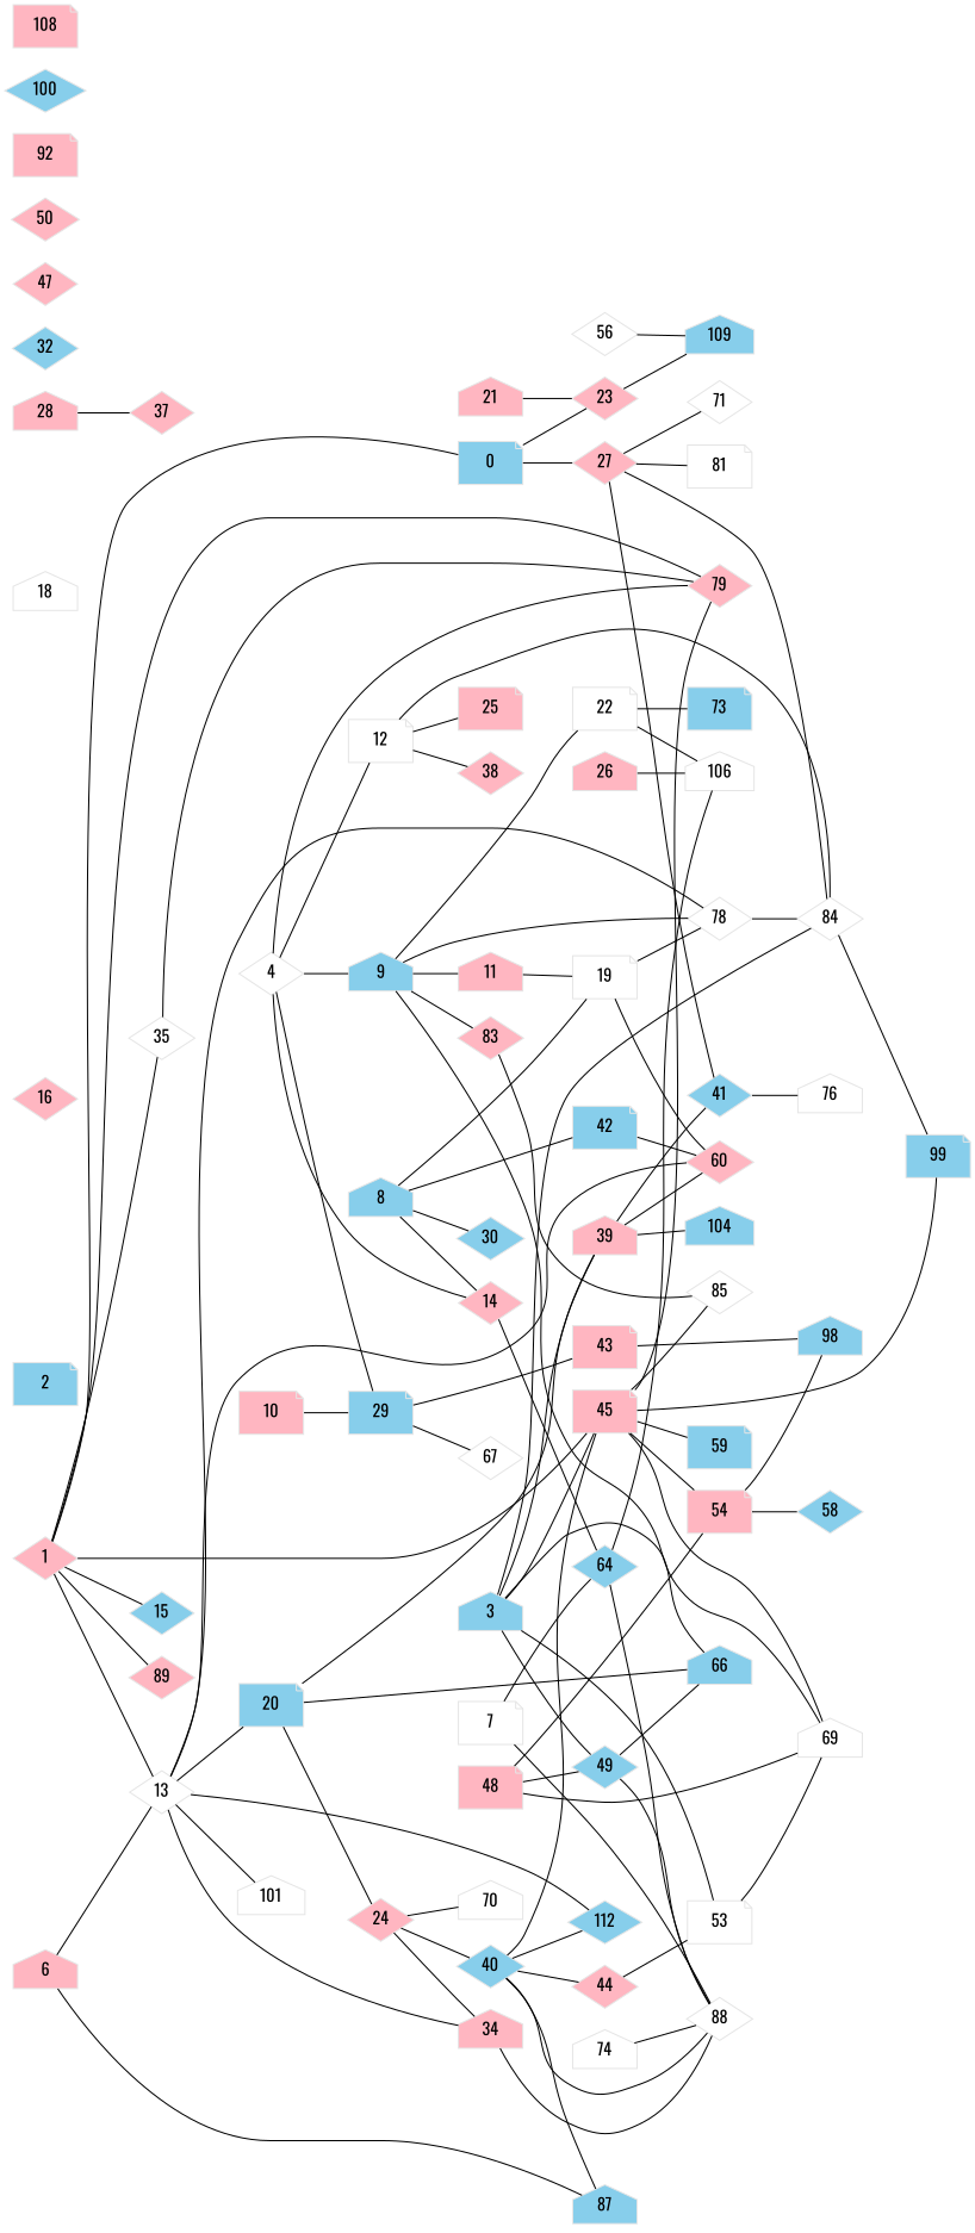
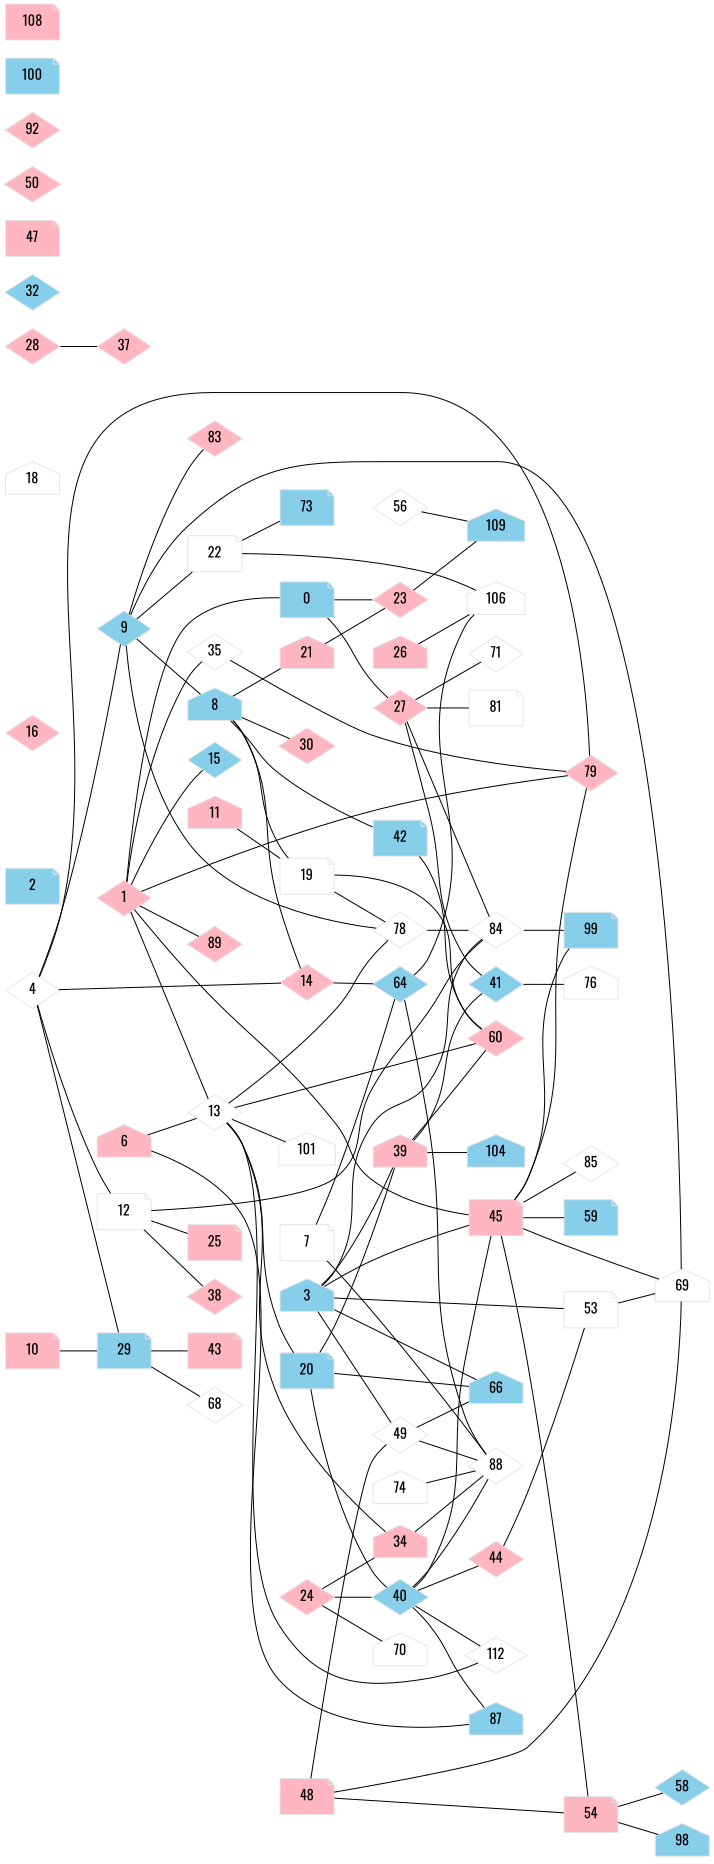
  graph {
    fontname=Oswald
    rankdir=LR
    node [color=gray90 fillcolor=lightpink fontname=Oswald shape=diamond style=filled]
    edge [fontname=Oswald]
    1 [super="+72"]
    n2 [fillcolor=skyblue label=0 shape=note]
    13 [fillcolor=white super="+31"]
    15 [fillcolor=skyblue]
    35 [fillcolor=white super="+63"]
    45 [shape=note super="+86"]
    89
    79
    23 [super="+68"]
    27 [super="+61"]
    78 [fillcolor=white super="+82"]
    20 [fillcolor=skyblue shape=note]
    34 [shape=house super="+52"]
    60
    101 [fillcolor=white shape=house]
-   112 [fillcolor=skyblue]
+   112 [fillcolor=white]
    69 [fillcolor=white shape=house super="+91"]
    85 [fillcolor=white super="+93"]
    54 [shape=note super="+80"]
    59 [fillcolor=skyblue shape=note]
    99 [fillcolor=skyblue shape=note]
    104 [fillcolor=skyblue shape=house]
    2 [fillcolor=skyblue shape=note]
    3 [fillcolor=skyblue shape=house super="+111"]
    39 [shape=house super="+55"]
-   49 [fillcolor=skyblue]
+   49 [fillcolor=white]
    53 [fillcolor=white shape=note]
    66 [fillcolor=skyblue shape=house]
    84 [fillcolor=white]
    41 [fillcolor=skyblue super="+46"]
    88 [fillcolor=white super="+103"]
    4 [fillcolor=white super="+51"]
-   9 [fillcolor=skyblue shape=house super="+77"]
+   9 [fillcolor=skyblue super="+77"]
    12 [fillcolor=white shape=note super="+110"]
    14
    29 [fillcolor=skyblue shape=note super="+36"]
    11 [shape=house super="+17"]
    22 [fillcolor=white shape=note super="+95"]
    83
    25 [shape=note super="+33"]
    38 [super="+62"]
    64 [fillcolor=skyblue super="+97"]
    43 [shape=note super="+65"]
-   67 [fillcolor=white]
+   67 [fillcolor=white label=68]
    109 [fillcolor=skyblue shape=house]
    71 [fillcolor=white super="+105"]
    81 [fillcolor=white shape=note]
    6 [shape=house]
    87 [fillcolor=skyblue shape=house super="+96"]
    106 [fillcolor=white shape=house]
    7 [fillcolor=white shape=note]
    8 [fillcolor=skyblue shape=house super="+94"]
    19 [fillcolor=white shape=note super="+57"]
    21 [shape=house]
-   30 [fillcolor=skyblue]
+   30
    42 [fillcolor=skyblue shape=note]
    73 [fillcolor=skyblue shape=note super="+102"]
    10 [shape=note]
    40 [fillcolor=skyblue super="+75"]
    16
    18 [fillcolor=white shape=house]
    44
    24 [super="+107"]
    70 [fillcolor=white shape=house]
    26 [shape=house]
    76 [fillcolor=white shape=house]
-   28 [shape=house]
+   28
    37
    98 [fillcolor=skyblue shape=house]
    32 [fillcolor=skyblue]
    58 [fillcolor=skyblue]
-   47
+   47 [shape=note]
    48 [shape=note super="+90"]
    50
    56 [fillcolor=white]
    74 [fillcolor=white shape=house]
-   92 [shape=note]
-   100 [fillcolor=skyblue]
+   92
+   100 [fillcolor=skyblue shape=note]
    108 [shape=note]
    1 -- n2
    1 -- 13
    1 -- 15
    1 -- 35
    1 -- 45
    1 -- 89
    1 -- 79
    n2 -- 23
    n2 -- 27
    13 -- 78
    13 -- 20
    13 -- 34
    13 -- 60
    13 -- 101
    13 -- 112
    35 -- 79
    45 -- 79
    45 -- 69
    45 -- 85
    45 -- 54
    45 -- 59
    45 -- 99
    23 -- 109
    27 -- 84
    27 -- 41
    27 -- 71
    27 -- 81
    78 -- 84
    20 -- 39
    20 -- 66
-   20 -- 24
+   20 -- 40
    34 -- 88
    54 -- 98
    54 -- 58
    3 -- 45
    3 -- 39
    3 -- 49
    3 -- 53
    3 -- 66
    3 -- 84
    39 -- 60
    39 -- 104
    39 -- 41
    49 -- 66
    49 -- 88
    53 -- 69
    84 -- 99
    41 -- 76
    4 -- 79
    4 -- 9
    4 -- 12
    4 -- 14
    4 -- 29
    9 -- 78
    9 -- 69
-   9 -- 11
+   9 -- 8
    9 -- 22
    9 -- 83
    12 -- 84
    12 -- 25
    12 -- 38
    14 -- 64
    29 -- 43
    29 -- 67
    11 -- 19
    22 -- 106
    22 -- 73
-   83 -- 85
    64 -- 88
    64 -- 106
-   43 -- 98
    6 -- 13
    6 -- 87
    7 -- 88
    7 -- 64
    8 -- 14
    8 -- 19
+   8 -- 21
    8 -- 30
    8 -- 42
    19 -- 78
    19 -- 60
    21 -- 23 [weight=2]
    42 -- 60
    10 -- 29
    40 -- 45
    40 -- 112
    40 -- 88
    40 -- 87
    40 -- 44
    44 -- 53
    24 -- 34
    24 -- 40
    24 -- 70
    26 -- 106
    28 -- 37
    48 -- 69
    48 -- 54 [weight=2]
    48 -- 49
    56 -- 109
    74 -- 88
  }
